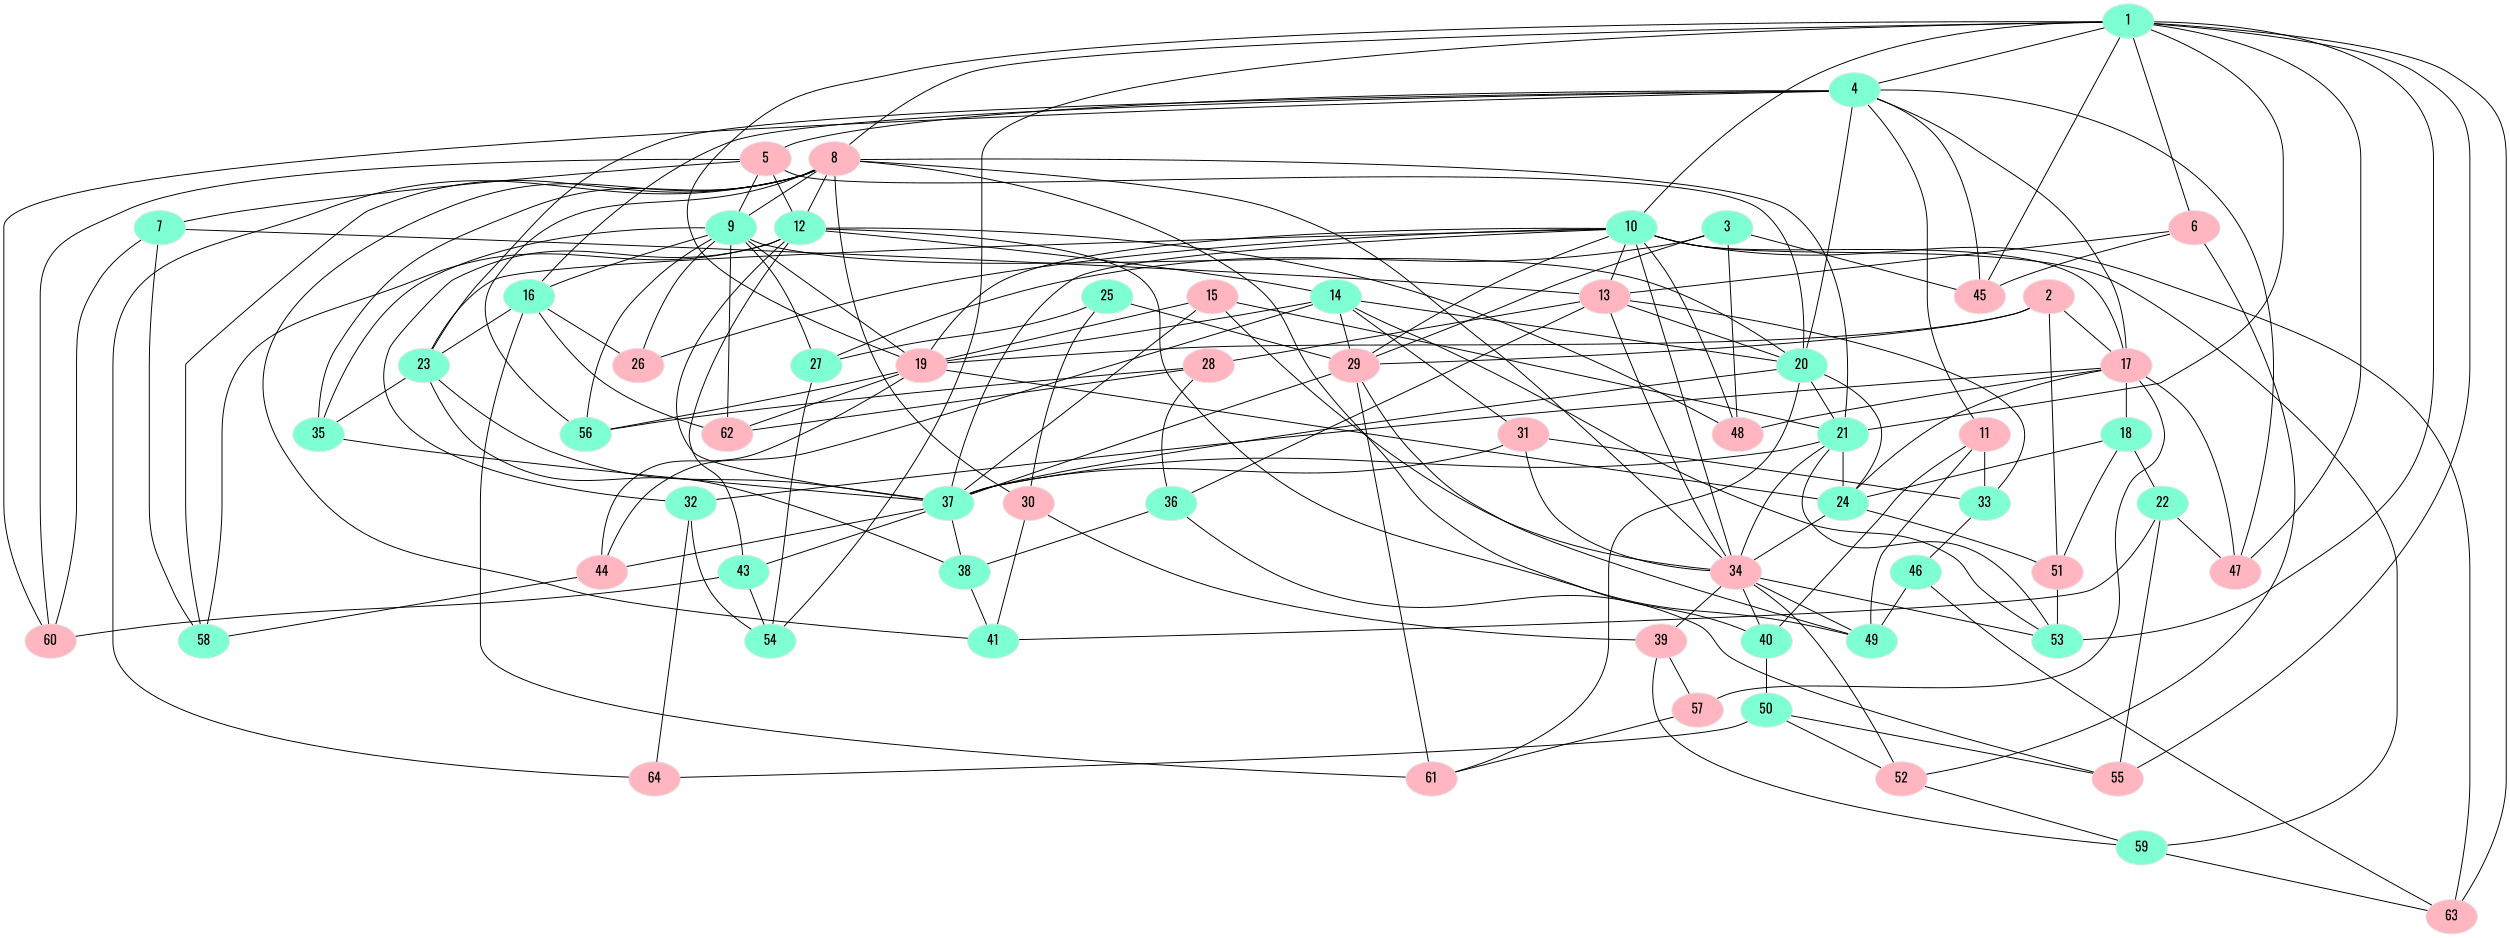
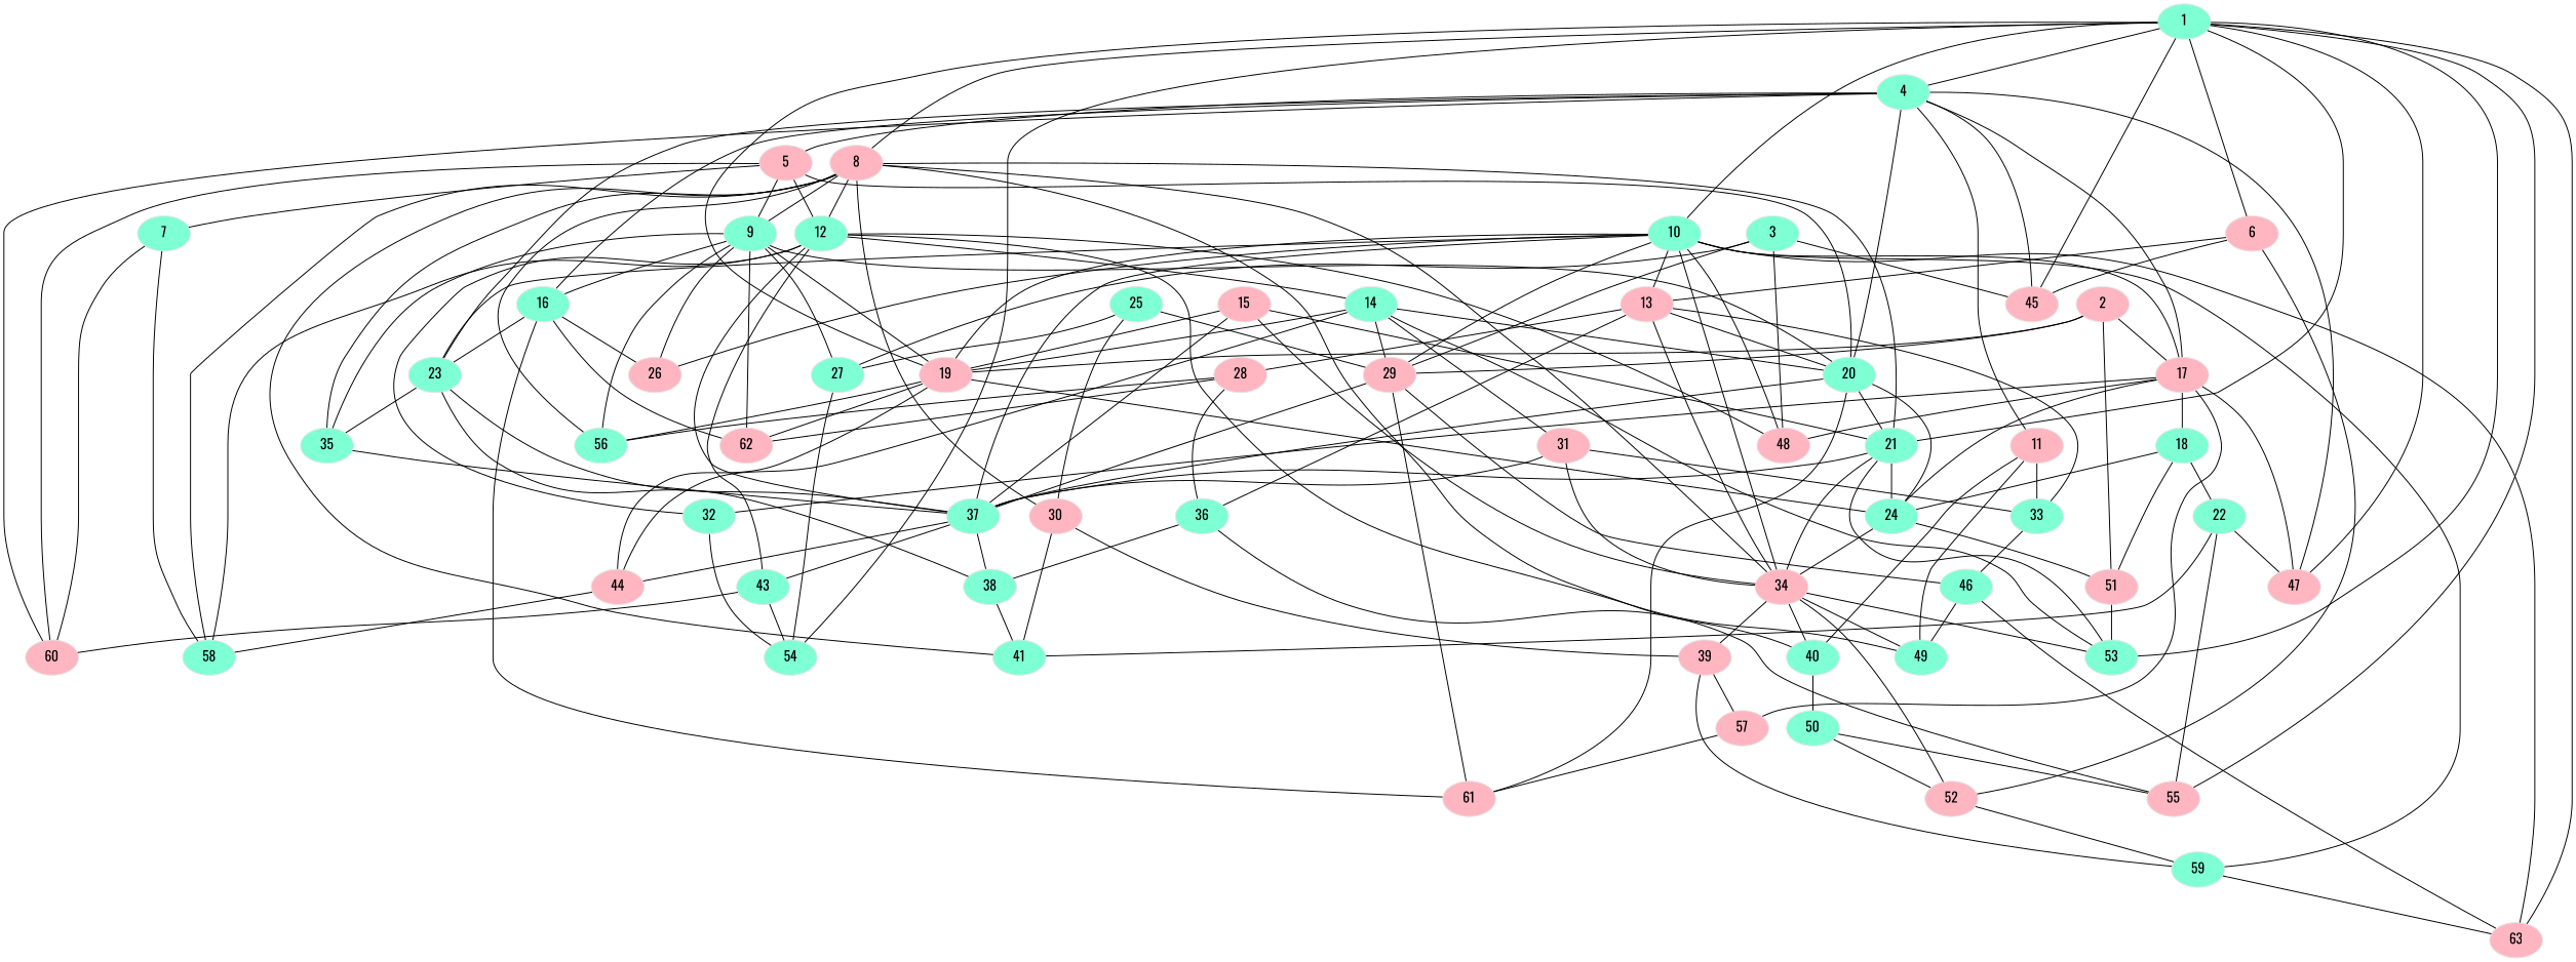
  graph {
    fontname=Oswald
    node [color=gray90 fillcolor=aquamarine fontname=Oswald style=filled]
    edge [fontname=Oswald weight=1.0]
    1
    4
    6 [fillcolor=lightpink]
    8 [fillcolor=lightpink]
    10
    19 [fillcolor=lightpink]
    21
    45 [fillcolor=lightpink]
    47 [fillcolor=lightpink]
    53
    54
    55 [fillcolor=lightpink]
    63 [fillcolor=lightpink]
    17 [fillcolor=lightpink]
    5 [fillcolor=lightpink]
    11 [fillcolor=lightpink]
    16
    20
    23
    60 [fillcolor=lightpink]
    13 [fillcolor=lightpink]
    52 [fillcolor=lightpink]
    9
    12
    58
    30 [fillcolor=lightpink]
    34 [fillcolor=lightpink]
    35
    40
    41
    56
-   64 [fillcolor=lightpink]
    29 [fillcolor=lightpink]
    48 [fillcolor=lightpink]
    26 [fillcolor=lightpink]
    37
    59
    62 [fillcolor=lightpink]
    44 [fillcolor=lightpink]
    24
    2 [fillcolor=lightpink]
    51 [fillcolor=lightpink]
    32
    18
    57 [fillcolor=lightpink]
    61 [fillcolor=lightpink]
    46
    3
    27
    7
    33
    49
    38
    14
    43
    28 [fillcolor=lightpink]
    36
    39 [fillcolor=lightpink]
    50
    31 [fillcolor=lightpink]
    15 [fillcolor=lightpink]
    22
    25
    1 -- 4
    1 -- 6
    1 -- 8
    1 -- 10
    1 -- 19
    1 -- 21
    1 -- 45
    1 -- 47
    1 -- 53
    1 -- 54
    1 -- 55
    1 -- 63
    4 -- 45
    4 -- 47
    4 -- 17
    4 -- 5
    4 -- 11
    4 -- 16
    4 -- 20 [weight=2.0]
    4 -- 23 [weight=2.0]
    4 -- 60
    6 -- 45
    6 -- 13
    6 -- 52
    8 -- 21
    8 -- 9
    8 -- 12
    8 -- 58
    8 -- 30
    8 -- 34
    8 -- 35
    8 -- 40
    8 -- 41
    8 -- 56
-   8 -- 64
    10 -- 19
    10 -- 63
    10 -- 17
    10 -- 23
    10 -- 13
    10 -- 34
    10 -- 29
    10 -- 48
    10 -- 26
    10 -- 37
    10 -- 59
    19 -- 56
    19 -- 62
    19 -- 44
    19 -- 24
    21 -- 53
    21 -- 34
    21 -- 37
    21 -- 24 [weight=2.0]
    17 -- 47
    17 -- 48
    17 -- 24
    17 -- 32
    17 -- 18
    17 -- 57 [weight=2.0]
    5 -- 20
    5 -- 60
    5 -- 9
    5 -- 12 [weight=3.0]
    5 -- 7
    11 -- 40
    11 -- 33
    11 -- 49
    16 -- 23
    16 -- 26 [weight=2.0]
    16 -- 62
    16 -- 61
    20 -- 21
    20 -- 37
    20 -- 24
    20 -- 61
    23 -- 35
    23 -- 37
    23 -- 38
    13 -- 20
    13 -- 34
    13 -- 33
    13 -- 28 [weight=3.0]
    13 -- 36
    52 -- 59
    9 -- 19
    9 -- 16 [weight=2.0]
    9 -- 20
    9 -- 35
    9 -- 56
    9 -- 26
    9 -- 62
    9 -- 27
    12 -- 58
    12 -- 48
    12 -- 37
    12 -- 32
    12 -- 49
    12 -- 14 [weight=2.0]
    12 -- 43
    30 -- 41
    30 -- 39
    34 -- 53
    34 -- 52
    34 -- 40
    34 -- 49
    34 -- 39
    35 -- 37
    40 -- 50
    29 -- 37
    29 -- 61
-   29 -- 49
+   29 -- 46
    37 -- 44
    37 -- 38
    37 -- 43
    59 -- 63
    44 -- 58
    24 -- 34
    24 -- 51
    2 -- 19
    2 -- 17
    2 -- 29
    2 -- 51
    51 -- 53
    32 -- 54
-   32 -- 64
    18 -- 24
    18 -- 51
    18 -- 22
    57 -- 61
    46 -- 63
    46 -- 49
    3 -- 45
    3 -- 29
    3 -- 48
    3 -- 27
    27 -- 54
    7 -- 60
-   7 -- 13
    7 -- 58
    33 -- 46
    38 -- 41
    14 -- 19
    14 -- 53
    14 -- 20
    14 -- 29
    14 -- 44
    14 -- 31
    43 -- 54
    43 -- 60
    28 -- 56
    28 -- 62
    28 -- 36
    36 -- 55
    36 -- 38
    39 -- 59
    39 -- 57
    50 -- 55
    50 -- 52
-   50 -- 64
    31 -- 34
    31 -- 37
    31 -- 33
    15 -- 19
    15 -- 21
    15 -- 34
    15 -- 37
    22 -- 47
    22 -- 55
    22 -- 41
    25 -- 30
    25 -- 29
    25 -- 27
  }
